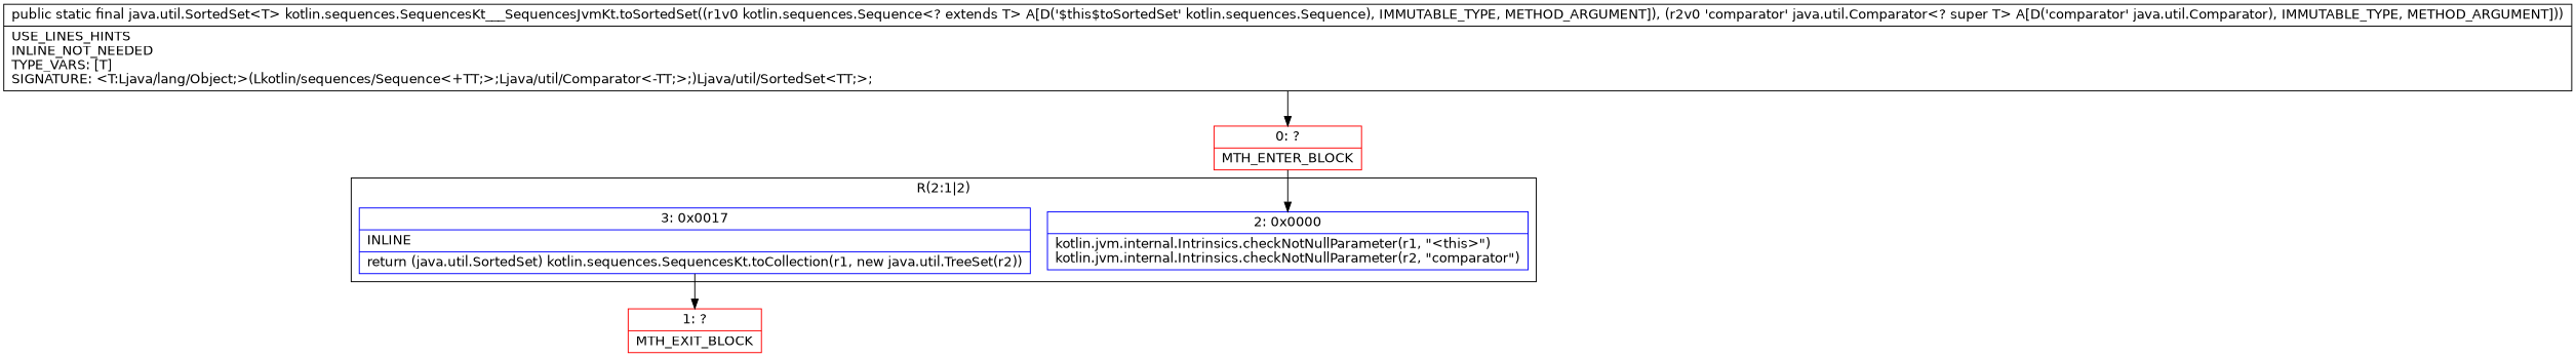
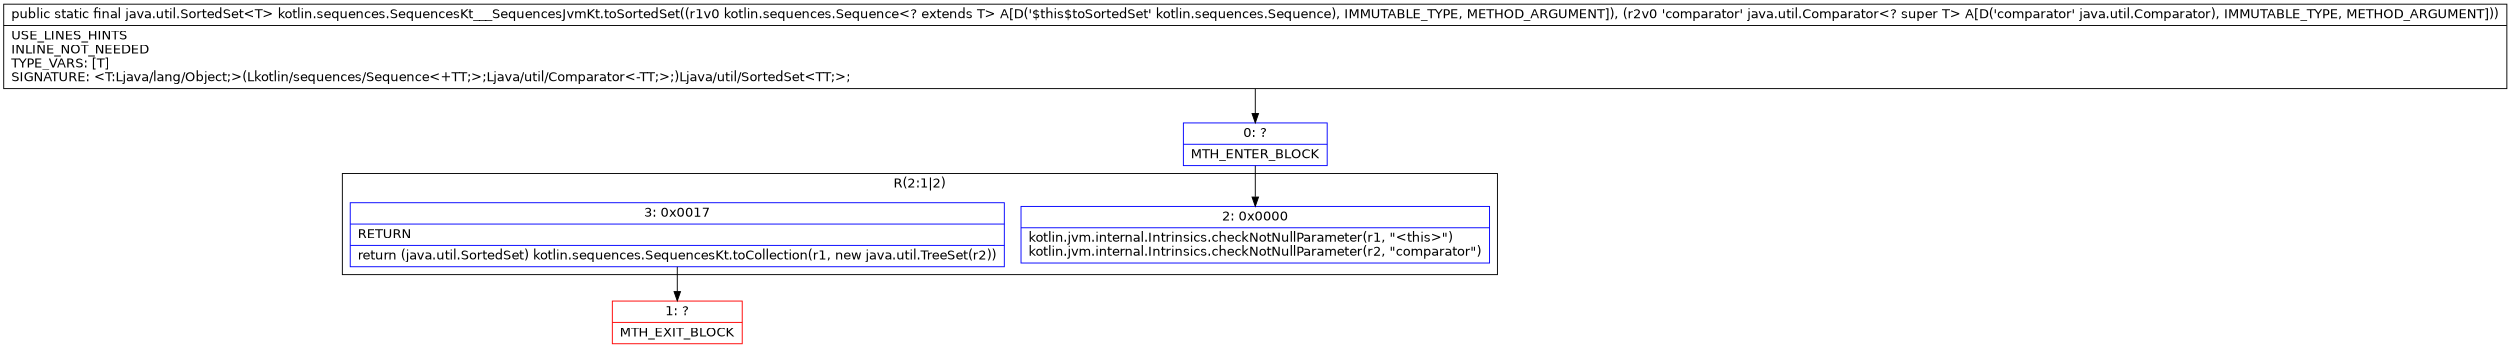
  digraph {
    fontname="DejaVu Sans"
    node [color=blue fontname="DejaVu Sans" shape=record]
    edge [fontname="DejaVu Sans"]
    n1 [label="{2\:\ 0x0000|kotlin.jvm.internal.Intrinsics.checkNotNullParameter(r1, \"\<this\>\")\lkotlin.jvm.internal.Intrinsics.checkNotNullParameter(r2, \"comparator\")\l}"]
-   n2 [label="{3\:\ 0x0017|INLINE\l|return (java.util.SortedSet) kotlin.sequences.SequencesKt.toCollection(r1, new java.util.TreeSet(r2))\l}"]
+   n2 [label="{3\:\ 0x0017|RETURN\l|return (java.util.SortedSet) kotlin.sequences.SequencesKt.toCollection(r1, new java.util.TreeSet(r2))\l}"]
    n3 [color=red label="{1\:\ ?|MTH_EXIT_BLOCK\l}"]
-   n4 [color=red label="{0\:\ ?|MTH_ENTER_BLOCK\l}"]
+   n4 [label="{0\:\ ?|MTH_ENTER_BLOCK\l}"]
    n5 [label="{public static final java.util.SortedSet\<T\> kotlin.sequences.SequencesKt___SequencesJvmKt.toSortedSet((r1v0 kotlin.sequences.Sequence\<? extends T\> A[D('$this$toSortedSet' kotlin.sequences.Sequence), IMMUTABLE_TYPE, METHOD_ARGUMENT]), (r2v0 'comparator' java.util.Comparator\<? super T\> A[D('comparator' java.util.Comparator), IMMUTABLE_TYPE, METHOD_ARGUMENT]))  | USE_LINES_HINTS\lINLINE_NOT_NEEDED\lTYPE_VARS: [T]\lSIGNATURE: \<T:Ljava\/lang\/Object;\>(Lkotlin\/sequences\/Sequence\<+TT;\>;Ljava\/util\/Comparator\<\-TT;\>;)Ljava\/util\/SortedSet\<TT;\>;\l}" color=""]
    subgraph cluster_1 {
      label="R(2:1|2)"
      n1
      n2
    }
    n2 -> n3
    n4 -> n1
    n5 -> n4
  }
